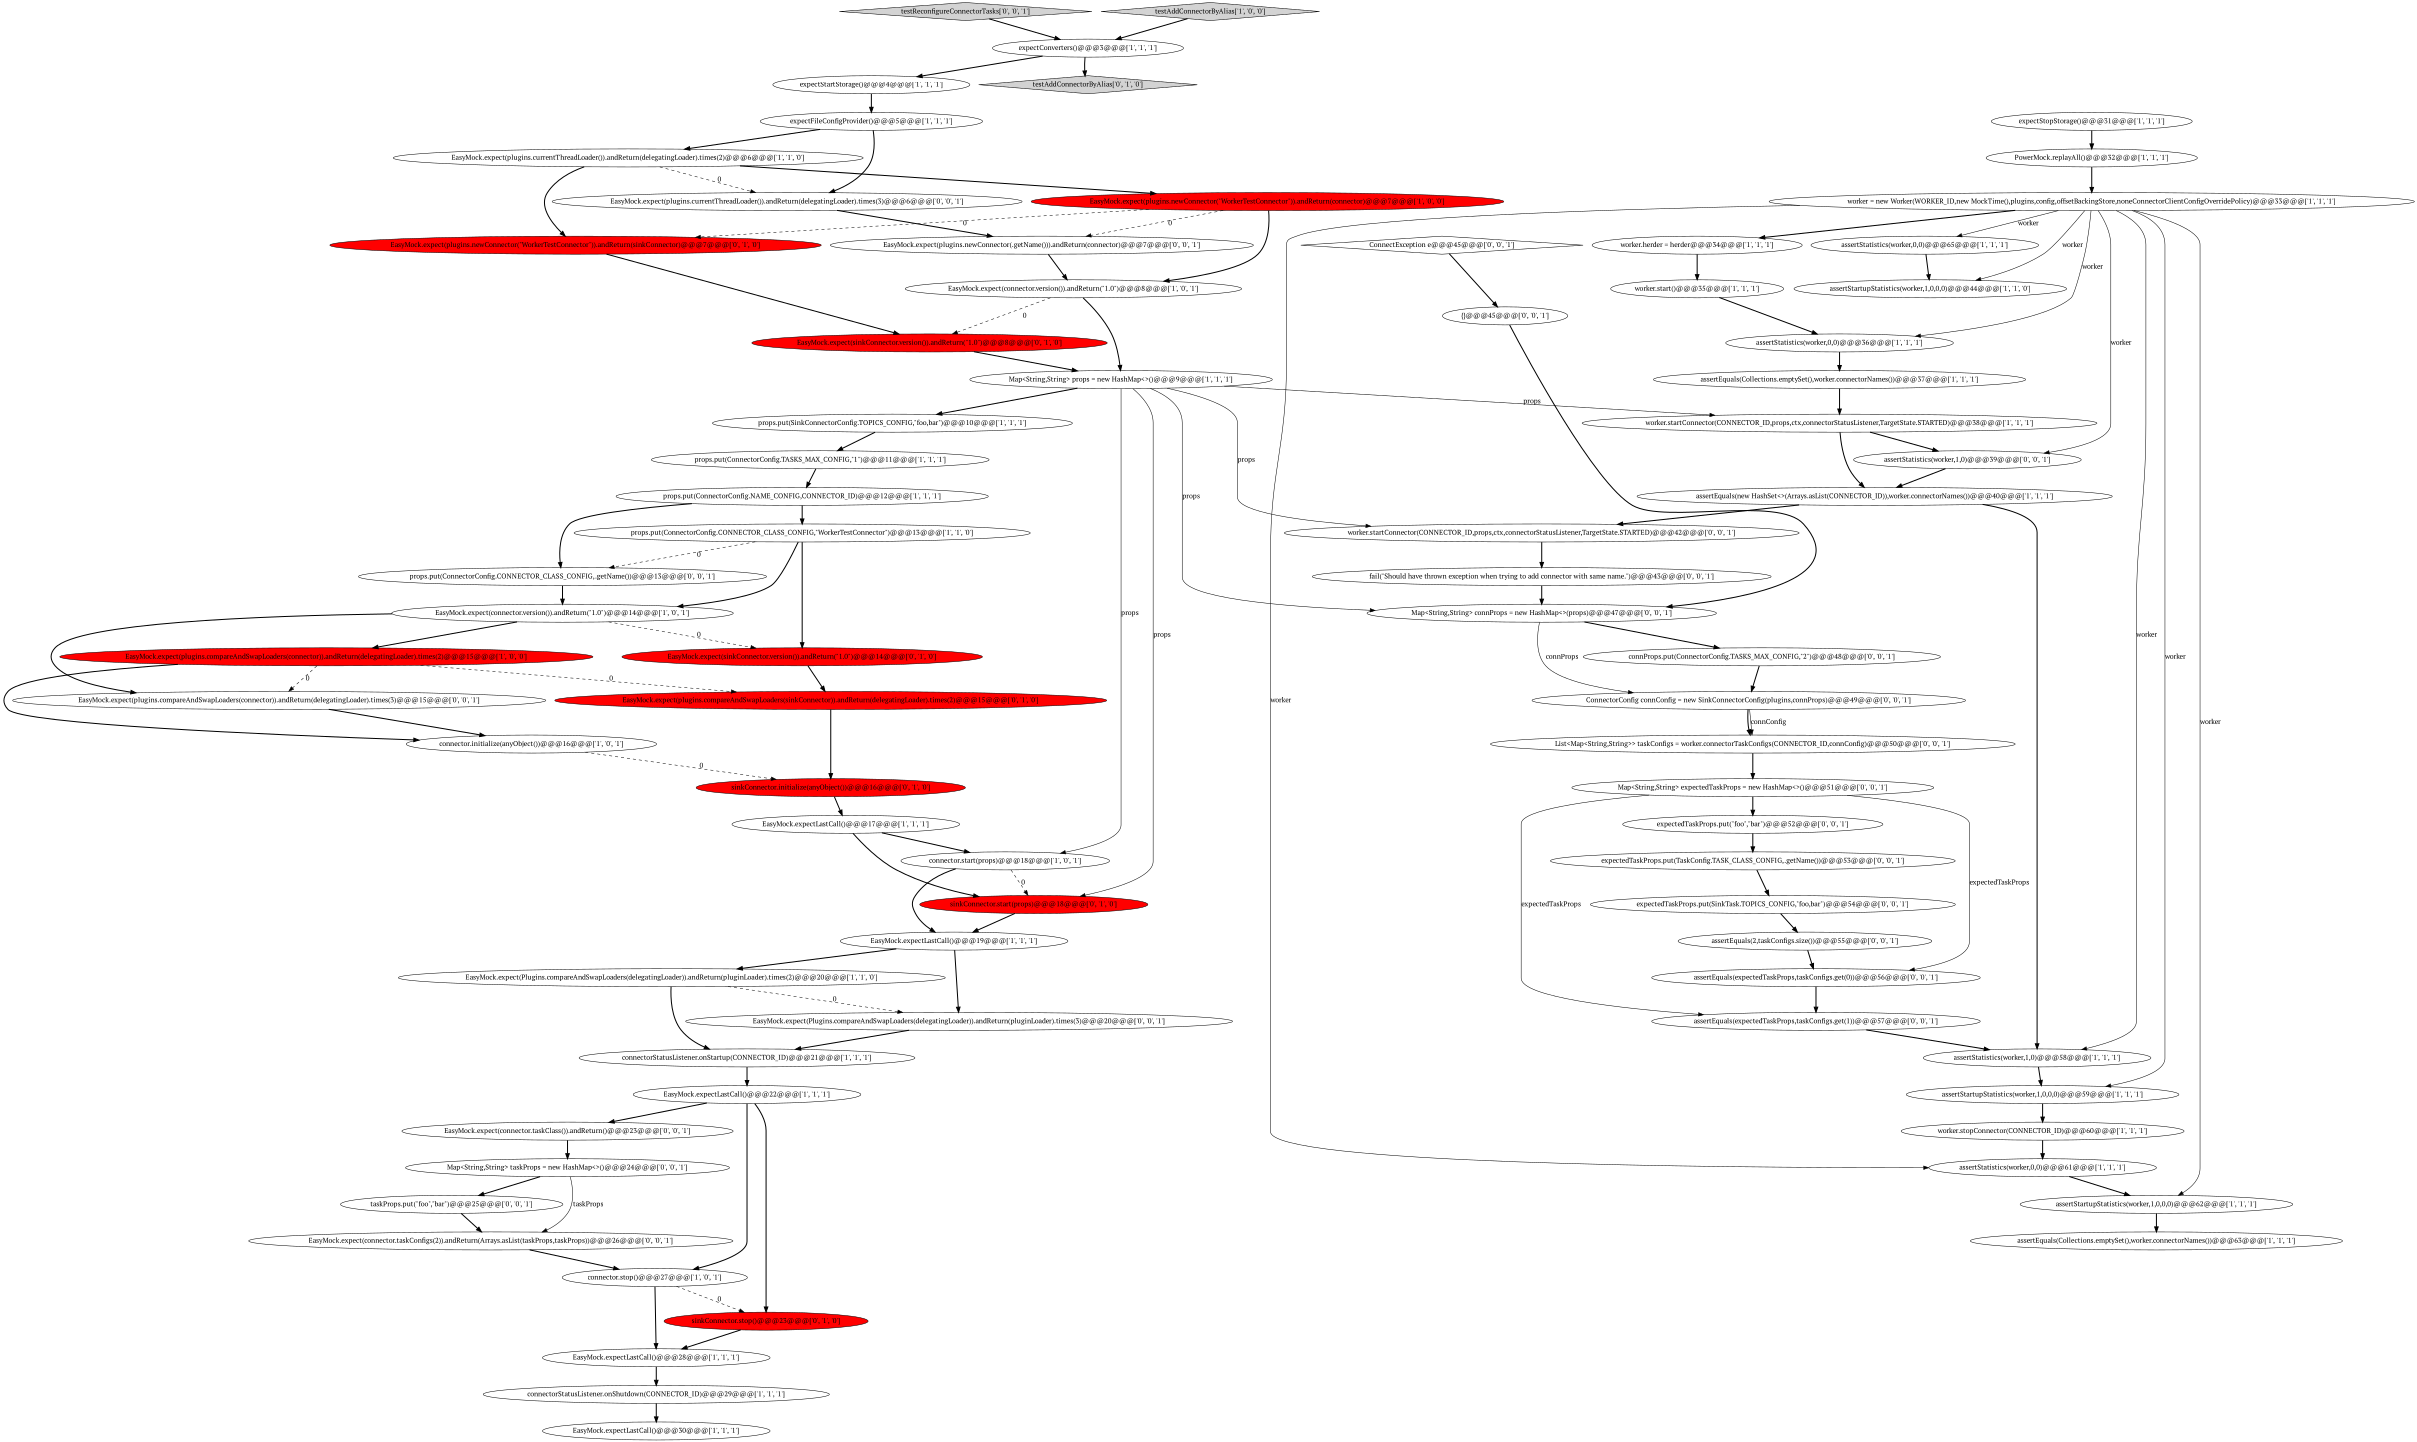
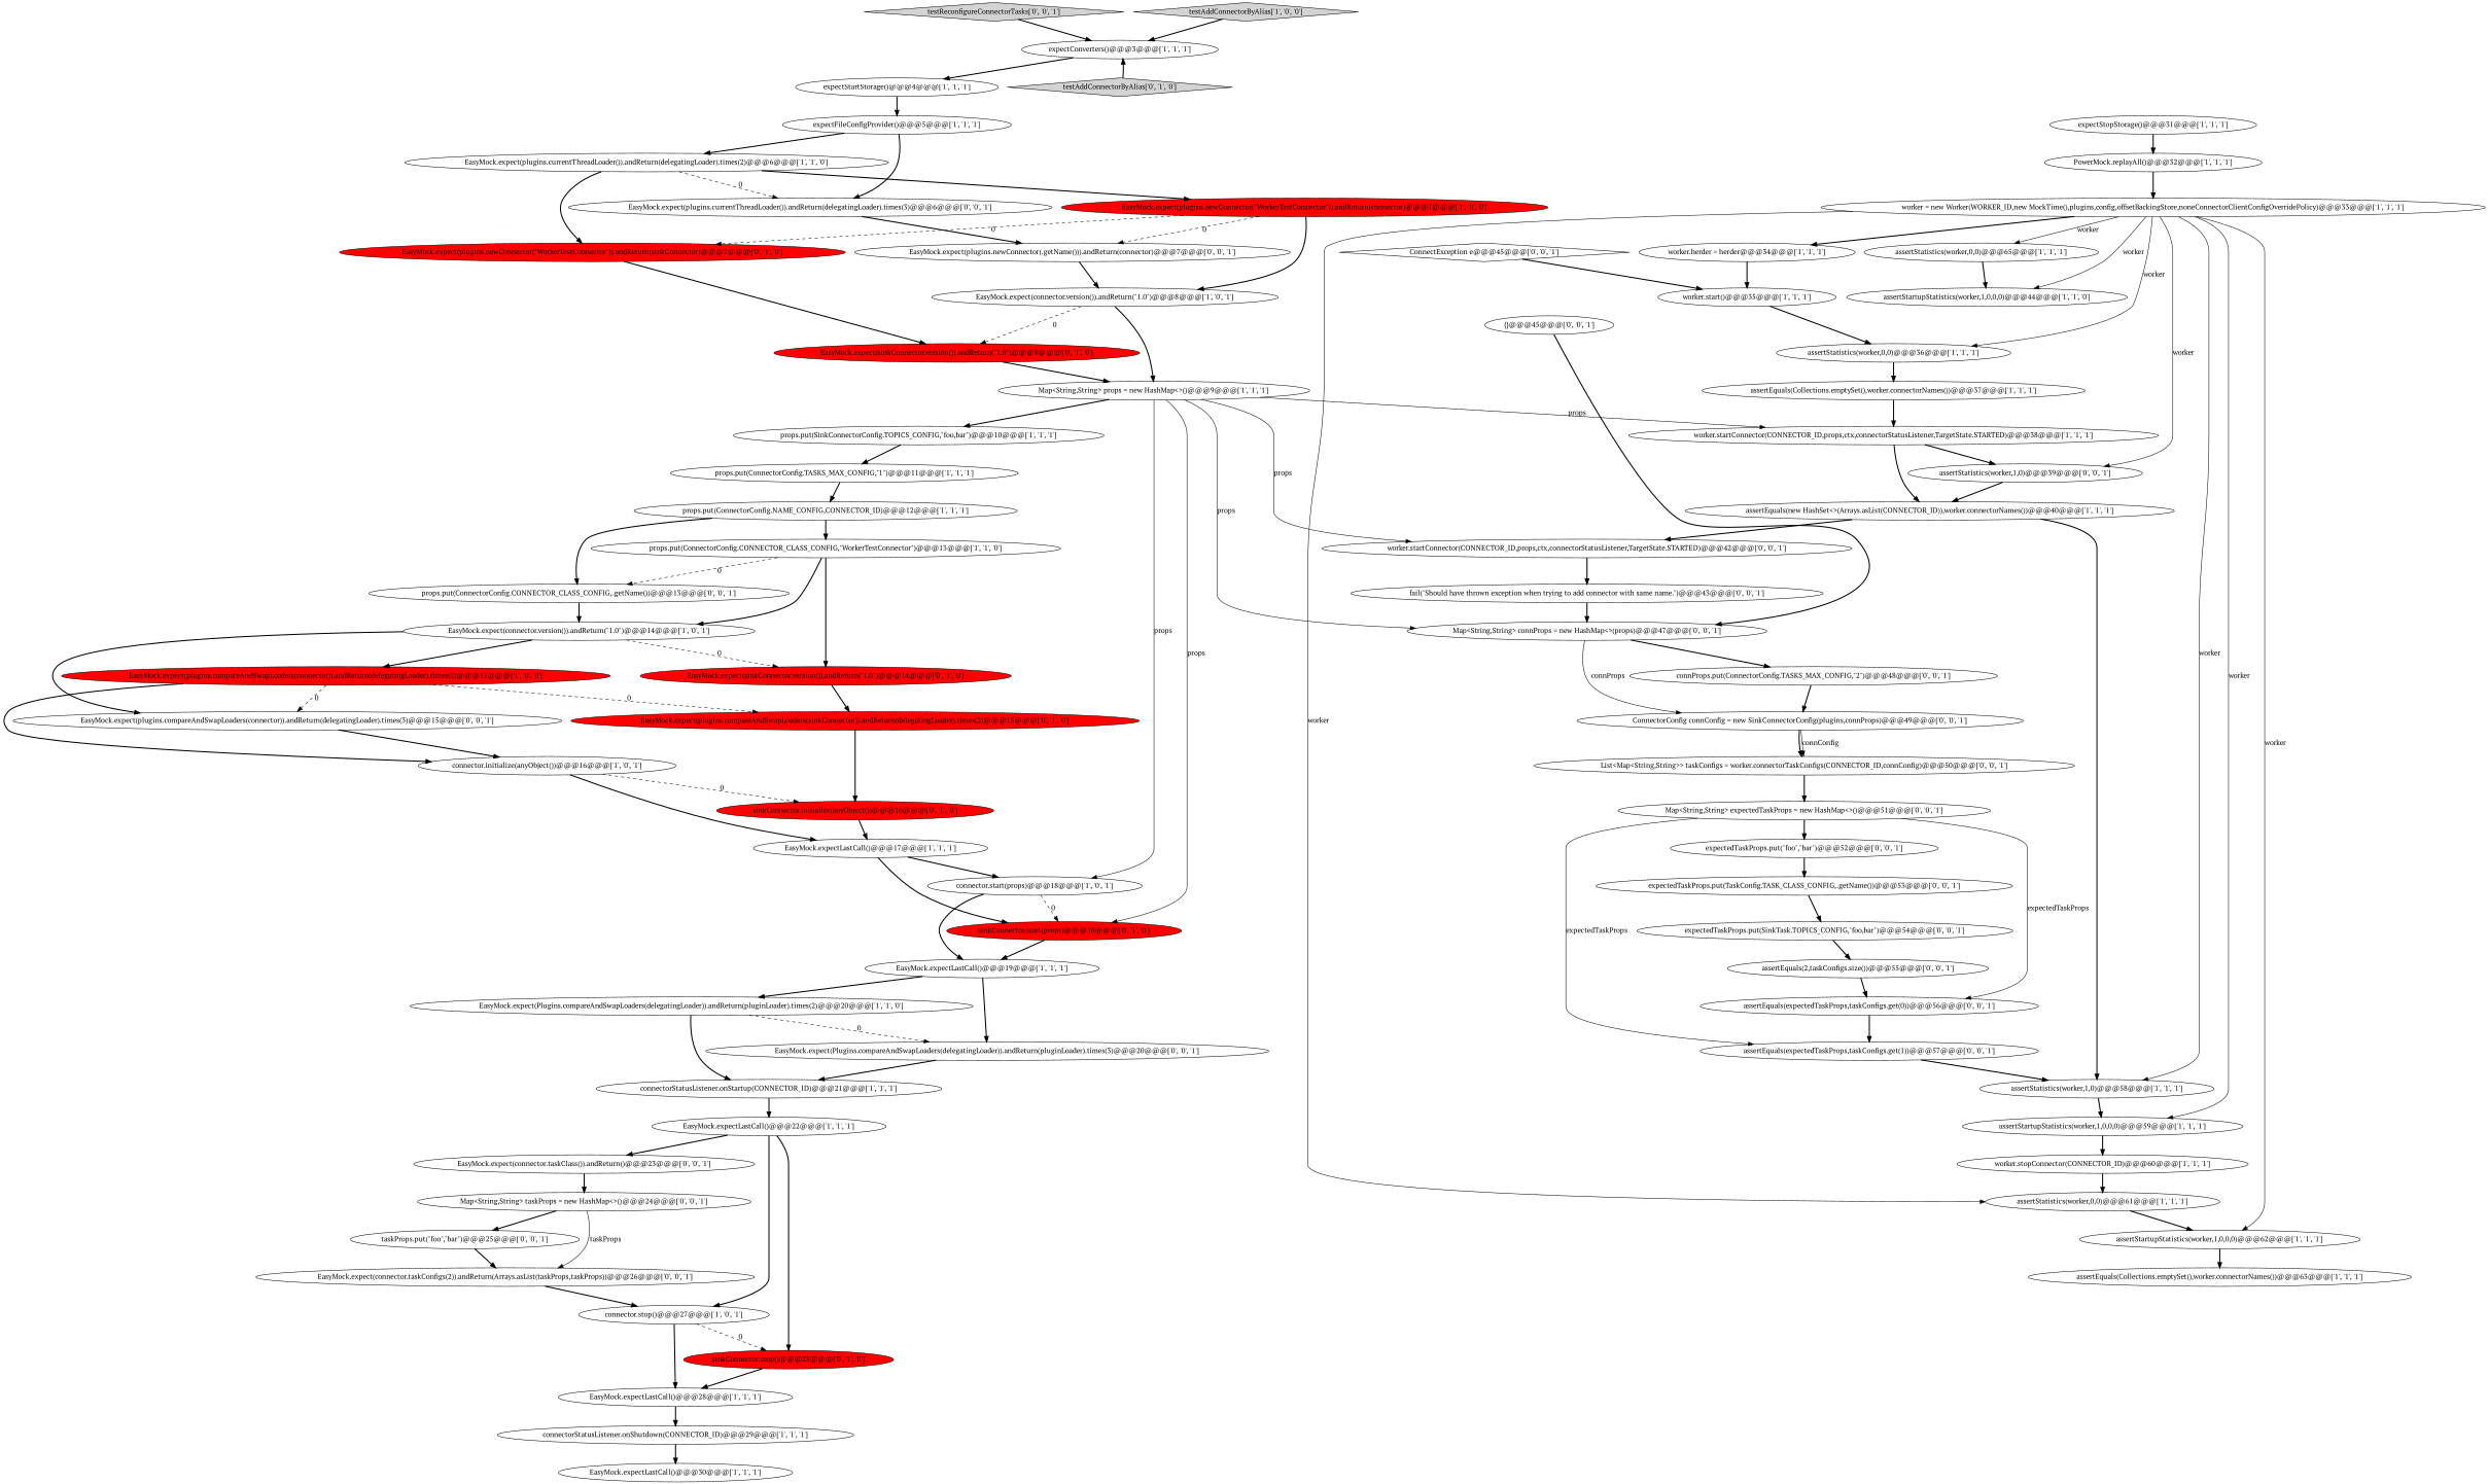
  digraph {
    fontname="PT Serif"
    node [fillcolor=white fontname="PT Serif" shape=ellipse style=filled]
    edge [fontname="PT Serif" style=bold]
    n1 [label="expectFileConfigProvider()@@@5@@@['1', '1', '1']"]
    n2 [label="EasyMock.expect(plugins.currentThreadLoader()).andReturn(delegatingLoader).times(3)@@@6@@@['0', '0', '1']"]
    n3 [label="EasyMock.expect(plugins.currentThreadLoader()).andReturn(delegatingLoader).times(2)@@@6@@@['1', '1', '0']"]
    n4 [label="EasyMock.expect(plugins.newConnector(.getName())).andReturn(connector)@@@7@@@['0', '0', '1']"]
    n5 [fillcolor=red label="EasyMock.expect(plugins.newConnector(\"WorkerTestConnector\")).andReturn(sinkConnector)@@@7@@@['0', '1', '0']"]
    n6 [fillcolor=red label="EasyMock.expect(plugins.newConnector(\"WorkerTestConnector\")).andReturn(connector)@@@7@@@['1', '0', '0']"]
    n7 [label="worker.startConnector(CONNECTOR_ID,props,ctx,connectorStatusListener,TargetState.STARTED)@@@38@@@['1', '1', '1']"]
    n8 [label="assertEquals(new HashSet<>(Arrays.asList(CONNECTOR_ID)),worker.connectorNames())@@@40@@@['1', '1', '1']"]
    n9 [label="assertStatistics(worker,1,0)@@@39@@@['0', '0', '1']"]
    n10 [label="assertStatistics(worker,1,0)@@@58@@@['1', '1', '1']"]
    n11 [label="worker.startConnector(CONNECTOR_ID,props,ctx,connectorStatusListener,TargetState.STARTED)@@@42@@@['0', '0', '1']"]
    n12 [label="props.put(SinkConnectorConfig.TOPICS_CONFIG,\"foo,bar\")@@@10@@@['1', '1', '1']"]
    n13 [label="props.put(ConnectorConfig.TASKS_MAX_CONFIG,\"1\")@@@11@@@['1', '1', '1']"]
    n14 [label="props.put(ConnectorConfig.NAME_CONFIG,CONNECTOR_ID)@@@12@@@['1', '1', '1']"]
    n15 [label="assertStartupStatistics(worker,1,0,0,0)@@@44@@@['1', '1', '0']"]
    n16 [label="connector.stop()@@@27@@@['1', '0', '1']"]
    n17 [fillcolor=red label="sinkConnector.stop()@@@23@@@['0', '1', '0']"]
    n18 [label="EasyMock.expectLastCall()@@@28@@@['1', '1', '1']"]
    n19 [label="connectorStatusListener.onShutdown(CONNECTOR_ID)@@@29@@@['1', '1', '1']"]
    n20 [label="props.put(ConnectorConfig.CONNECTOR_CLASS_CONFIG,.getName())@@@13@@@['0', '0', '1']"]
    n21 [label="props.put(ConnectorConfig.CONNECTOR_CLASS_CONFIG,\"WorkerTestConnector\")@@@13@@@['1', '1', '0']"]
    n22 [label="EasyMock.expect(connector.version()).andReturn(\"1.0\")@@@14@@@['1', '0', '1']"]
    n23 [fillcolor=red label="EasyMock.expect(sinkConnector.version()).andReturn(\"1.0\")@@@14@@@['0', '1', '0']"]
    n24 [fillcolor=red label="EasyMock.expect(plugins.compareAndSwapLoaders(connector)).andReturn(delegatingLoader).times(2)@@@15@@@['1', '0', '0']"]
    n25 [label="EasyMock.expect(plugins.compareAndSwapLoaders(connector)).andReturn(delegatingLoader).times(3)@@@15@@@['0', '0', '1']"]
    n26 [label="EasyMock.expect(Plugins.compareAndSwapLoaders(delegatingLoader)).andReturn(pluginLoader).times(2)@@@20@@@['1', '1', '0']"]
    n27 [label="EasyMock.expect(Plugins.compareAndSwapLoaders(delegatingLoader)).andReturn(pluginLoader).times(3)@@@20@@@['0', '0', '1']"]
    n28 [label="connectorStatusListener.onStartup(CONNECTOR_ID)@@@21@@@['1', '1', '1']"]
    n29 [label="EasyMock.expectLastCall()@@@22@@@['1', '1', '1']"]
    n30 [fillcolor=lightgray label="testAddConnectorByAlias['0', '1', '0']" shape=diamond]
    n31 [label="expectConverters()@@@3@@@['1', '1', '1']"]
    n32 [label="expectStartStorage()@@@4@@@['1', '1', '1']"]
    n33 [label="connector.start(props)@@@18@@@['1', '0', '1']"]
    n34 [fillcolor=red label="sinkConnector.start(props)@@@18@@@['0', '1', '0']"]
    n35 [label="EasyMock.expectLastCall()@@@19@@@['1', '1', '1']"]
    n36 [fillcolor=red label="EasyMock.expect(sinkConnector.version()).andReturn(\"1.0\")@@@8@@@['0', '1', '0']"]
    n37 [label="Map<String,String> props = new HashMap<>()@@@9@@@['1', '1', '1']"]
    n38 [fillcolor=red label="sinkConnector.initialize(anyObject())@@@16@@@['0', '1', '0']"]
    n39 [label="EasyMock.expectLastCall()@@@17@@@['1', '1', '1']"]
    n40 [label="expectedTaskProps.put(\"foo\",\"bar\")@@@52@@@['0', '0', '1']"]
    n41 [label="expectedTaskProps.put(TaskConfig.TASK_CLASS_CONFIG,.getName())@@@53@@@['0', '0', '1']"]
    n42 [label="expectedTaskProps.put(SinkTask.TOPICS_CONFIG,\"foo,bar\")@@@54@@@['0', '0', '1']"]
    n43 [fillcolor=lightgray label="testReconfigureConnectorTasks['0', '0', '1']" shape=diamond]
    n44 [fillcolor=lightgray label="testAddConnectorByAlias['1', '0', '0']" shape=diamond]
    n45 [fillcolor=red label="EasyMock.expect(plugins.compareAndSwapLoaders(sinkConnector)).andReturn(delegatingLoader).times(2)@@@15@@@['0', '1', '0']"]
    n46 [label="assertEquals(2,taskConfigs.size())@@@55@@@['0', '0', '1']"]
    n47 [label="EasyMock.expect(connector.taskConfigs(2)).andReturn(Arrays.asList(taskProps,taskProps))@@@26@@@['0', '0', '1']"]
    n48 [label="assertStatistics(worker,0,0)@@@36@@@['1', '1', '1']"]
    n49 [label="assertEquals(Collections.emptySet(),worker.connectorNames())@@@37@@@['1', '1', '1']"]
    n50 [label="assertEquals(Collections.emptySet(),worker.connectorNames())@@@63@@@['1', '1', '1']"]
    n51 [label="{}@@@45@@@['0', '0', '1']"]
    n52 [label="Map<String,String> connProps = new HashMap<>(props)@@@47@@@['0', '0', '1']"]
    n53 [label="connProps.put(ConnectorConfig.TASKS_MAX_CONFIG,\"2\")@@@48@@@['0', '0', '1']"]
    n54 [label="ConnectorConfig connConfig = new SinkConnectorConfig(plugins,connProps)@@@49@@@['0', '0', '1']"]
    n55 [label="assertEquals(expectedTaskProps,taskConfigs.get(0))@@@56@@@['0', '0', '1']"]
    n56 [label="assertEquals(expectedTaskProps,taskConfigs.get(1))@@@57@@@['0', '0', '1']"]
    n57 [label="worker.stopConnector(CONNECTOR_ID)@@@60@@@['1', '1', '1']"]
    n58 [label="assertStatistics(worker,0,0)@@@61@@@['1', '1', '1']"]
    n59 [label="assertStartupStatistics(worker,1,0,0,0)@@@62@@@['1', '1', '1']"]
    n60 [label="Map<String,String> expectedTaskProps = new HashMap<>()@@@51@@@['0', '0', '1']"]
    n61 [label="EasyMock.expect(connector.version()).andReturn(\"1.0\")@@@8@@@['1', '0', '1']"]
    n62 [label="ConnectException e@@@45@@@['0', '0', '1']" shape=diamond]
    n63 [label="List<Map<String,String>> taskConfigs = worker.connectorTaskConfigs(CONNECTOR_ID,connConfig)@@@50@@@['0', '0', '1']"]
    n64 [label="worker = new Worker(WORKER_ID,new MockTime(),plugins,config,offsetBackingStore,noneConnectorClientConfigOverridePolicy)@@@33@@@['1', '1', '1']"]
    n65 [label="assertStartupStatistics(worker,1,0,0,0)@@@59@@@['1', '1', '1']"]
    n66 [label="worker.herder = herder@@@34@@@['1', '1', '1']"]
    n67 [label="assertStatistics(worker,0,0)@@@65@@@['1', '1', '1']"]
    n68 [label="worker.start()@@@35@@@['1', '1', '1']"]
    n69 [label="PowerMock.replayAll()@@@32@@@['1', '1', '1']"]
    n70 [label="fail(\"Should have thrown exception when trying to add connector with same name.\")@@@43@@@['0', '0', '1']"]
    n71 [label="connector.initialize(anyObject())@@@16@@@['1', '0', '1']"]
    n72 [label="taskProps.put(\"foo\",\"bar\")@@@25@@@['0', '0', '1']"]
    n73 [label="EasyMock.expectLastCall()@@@30@@@['1', '1', '1']"]
    n74 [label="EasyMock.expect(connector.taskClass()).andReturn()@@@23@@@['0', '0', '1']"]
    n75 [label="Map<String,String> taskProps = new HashMap<>()@@@24@@@['0', '0', '1']"]
    n76 [label="expectStopStorage()@@@31@@@['1', '1', '1']"]
    n1 -> n2
    n1 -> n3
    n2 -> n4
    n3 -> n2 [label=0 style=dashed]
    n3 -> n5
    n3 -> n6
    n4 -> n61
    n5 -> n36
    n6 -> n4 [label=0 style=dashed]
    n6 -> n5 [label=0 style=dashed]
    n6 -> n61
    n7 -> n8
    n7 -> n9
    n8 -> n10
    n8 -> n11
    n9 -> n8
    n10 -> n65
    n11 -> n70
    n12 -> n13
    n13 -> n14
    n14 -> n20
    n14 -> n21
    n16 -> n17 [label=0 style=dashed]
    n16 -> n18
    n17 -> n18
    n18 -> n19
    n19 -> n73
    n20 -> n22
    n21 -> n20 [label=0 style=dashed]
    n21 -> n22
    n21 -> n23
    n22 -> n23 [label=0 style=dashed]
    n22 -> n24
    n22 -> n25
    n23 -> n45
    n24 -> n25 [label=0 style=dashed]
    n24 -> n45 [label=0 style=dashed]
    n24 -> n71
    n25 -> n71
    n26 -> n27 [label=0 style=dashed]
    n26 -> n28
    n27 -> n28
    n28 -> n29
    n29 -> n16
    n29 -> n17
    n29 -> n74
-   n31 -> n30
+   n30 -> n31
    n31 -> n32
    n32 -> n1
    n33 -> n34 [label=0 style=dashed]
    n33 -> n35
    n34 -> n35
    n35 -> n26
    n35 -> n27
    n36 -> n37
    n37 -> n7 [label=props style=solid]
    n37 -> n11 [label=props style=solid]
    n37 -> n12
    n37 -> n33 [label=props style=solid]
    n37 -> n34 [label=props style=solid]
    n37 -> n52 [label=props style=solid]
    n38 -> n39
    n39 -> n33
    n39 -> n34
    n40 -> n41
    n41 -> n42
    n42 -> n46
    n43 -> n31
    n44 -> n31
    n45 -> n38
    n46 -> n55
    n47 -> n16
    n48 -> n49
    n49 -> n7
    n51 -> n52
    n52 -> n53
    n52 -> n54 [label=connProps style=solid]
    n53 -> n54
    n54 -> n63 [label=connConfig style=solid]
    n54 -> n63
    n55 -> n56
    n56 -> n10
    n57 -> n58
    n58 -> n59
    n59 -> n50
    n60 -> n40
    n60 -> n55 [label=expectedTaskProps style=solid]
    n60 -> n56 [label=expectedTaskProps style=solid]
    n61 -> n36 [label=0 style=dashed]
    n61 -> n37
-   n62 -> n51
+   n62 -> n68
    n63 -> n60
    n64 -> n9 [label=worker style=solid]
    n64 -> n10 [label=worker style=solid]
    n64 -> n15 [label=worker style=solid]
    n64 -> n48 [label=worker style=solid]
    n64 -> n58 [label=worker style=solid]
    n64 -> n59 [label=worker style=solid]
    n64 -> n65 [label=worker style=solid]
    n64 -> n66
    n64 -> n67 [label=worker style=solid]
    n65 -> n57
    n66 -> n68
    n67 -> n15
    n68 -> n48
    n69 -> n64
    n70 -> n52
    n71 -> n38 [label=0 style=dashed]
+   n71 -> n39
    n72 -> n47
    n74 -> n75
    n75 -> n47 [label=taskProps style=solid]
    n75 -> n72
    n76 -> n69
  }
